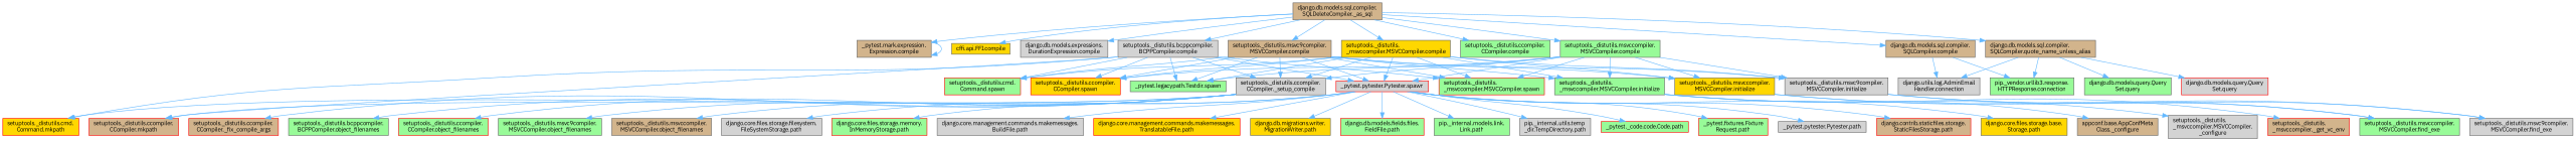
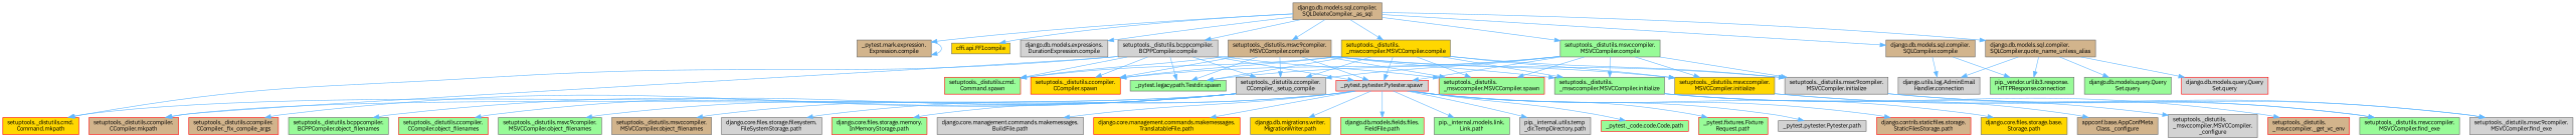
  digraph {
    fontname="IBM Plex Sans"
    rankdir=TB
    node [color=grey40 fillcolor=palegreen fontname="IBM Plex Sans" fontsize=10 shape=box style=filled]
    edge [color=steelblue1 fontname="IBM Plex Sans" fontsize=10 labelfontname=Helvetica labelfontsize=10 style=solid]
    n1 [color=gray40 fillcolor=tan fontcolor=black height=0.2 label="django.db.models.sql.compiler.\lSQLDeleteCompiler._as_sql" width=0.4]
    n2 [fillcolor=tan height=0.2 label="_pytest.mark.expression.\lExpression.compile" width=0.4]
    n3 [fillcolor=gold height=0.2 label="cffi.api.FFI.compile" width=0.4]
    n4 [fillcolor=lightgrey height=0.2 label="django.db.models.expressions.\lDurationExpression.compile" width=0.4]
    n5 [fillcolor=tan height=0.2 label="django.db.models.sql.compiler.\lSQLCompiler.compile" width=0.4]
    n6 [fillcolor=gold height=0.2 label="setuptools._distutils.\l_msvccompiler.MSVCCompiler.compile" width=0.4]
    n7 [fillcolor=lightgrey height=0.2 label="setuptools._distutils.bcppcompiler.\lBCPPCompiler.compile" width=0.4]
-   n8 [height=0.2 label="setuptools._distutils.ccompiler.\lCCompiler.compile" width=0.4]
    n9 [fillcolor=tan height=0.2 label="setuptools._distutils.msvc9compiler.\lMSVCCompiler.compile" width=0.4]
    n10 [height=0.2 label="setuptools._distutils.msvccompiler.\lMSVCCompiler.compile" width=0.4]
    n11 [fillcolor=tan height=0.2 label="django.db.models.sql.compiler.\lSQLCompiler.quote_name_unless_alias" width=0.4]
    n12 [fillcolor=lightgrey height=0.2 label="django.utils.log.AdminEmail\lHandler.connection" width=0.4]
    n13 [height=0.2 label="pip._vendor.urllib3.response.\lHTTPResponse.connection" width=0.4]
    n14 [fillcolor=lightgrey height=0.2 label="setuptools._distutils.ccompiler.\lCCompiler._setup_compile" width=0.4]
    n15 [height=0.2 label="setuptools._distutils.\l_msvccompiler.MSVCCompiler.initialize" width=0.4]
    n16 [fillcolor=lightgrey height=0.2 label="setuptools._distutils.msvc9compiler.\lMSVCCompiler.initialize" width=0.4]
    n17 [fillcolor=gold height=0.2 label="setuptools._distutils.msvccompiler.\lMSVCCompiler.initialize" width=0.4]
    n18 [height=0.2 label="_pytest.legacypath.Testdir.spawn" width=0.4]
    n19 [color=red fillcolor=lightgrey height=0.2 label="_pytest.pytester.Pytester.spawn" width=0.4]
    n20 [color=red height=0.2 label="setuptools._distutils.\l_msvccompiler.MSVCCompiler.spawn" width=0.4]
    n21 [color=red fillcolor=gold height=0.2 label="setuptools._distutils.ccompiler.\lCCompiler.spawn" width=0.4]
    n22 [color=red height=0.2 label="setuptools._distutils.cmd.\lCommand.spawn" width=0.4]
    n23 [color=red fillcolor=tan height=0.2 label="setuptools._distutils.ccompiler.\lCCompiler.mkpath" width=0.4]
    n24 [color=red fillcolor=gold height=0.2 label="setuptools._distutils.cmd.\lCommand.mkpath" width=0.4]
    n25 [color=red fillcolor=lightgrey height=0.2 label="django.db.models.query.Query\lSet.query" width=0.4]
    n26 [height=0.2 label="django.db.models.query.Query\lSet.query" width=0.4]
    n27 [color=red fillcolor=tan height=0.2 label="setuptools._distutils.ccompiler.\lCCompiler._fix_compile_args" width=0.4]
    n28 [height=0.2 label="setuptools._distutils.bcppcompiler.\lBCPPCompiler.object_filenames" width=0.4]
    n29 [color=red height=0.2 label="setuptools._distutils.ccompiler.\lCCompiler.object_filenames" width=0.4]
    n30 [height=0.2 label="setuptools._distutils.msvc9compiler.\lMSVCCompiler.object_filenames" width=0.4]
    n31 [fillcolor=tan height=0.2 label="setuptools._distutils.msvccompiler.\lMSVCCompiler.object_filenames" width=0.4]
    n32 [fillcolor=tan height=0.2 label="appconf.base.AppConfMeta\lClass._configure" width=0.4]
    n33 [fillcolor=lightgrey height=0.2 label="setuptools._distutils.\l_msvccompiler.MSVCCompiler.\l_configure" width=0.4]
    n34 [color=red fillcolor=tan height=0.2 label="setuptools._distutils.\l_msvccompiler._get_vc_env" width=0.4]
    n35 [fillcolor=lightgrey height=0.2 label="setuptools._distutils.msvc9compiler.\lMSVCCompiler.find_exe" width=0.4]
    n36 [height=0.2 label="setuptools._distutils.msvccompiler.\lMSVCCompiler.find_exe" width=0.4]
    n37 [color=red height=0.2 label="_pytest._code.code.Code.path" width=0.4]
    n38 [color=red height=0.2 label="_pytest.fixtures.Fixture\lRequest.path" width=0.4]
    n39 [fillcolor=lightgrey height=0.2 label="_pytest.pytester.Pytester.path" width=0.4]
    n40 [color=red fillcolor=tan height=0.2 label="django.contrib.staticfiles.storage.\lStaticFilesStorage.path" width=0.4]
    n41 [fillcolor=gold height=0.2 label="django.core.files.storage.base.\lStorage.path" width=0.4]
    n42 [fillcolor=lightgrey height=0.2 label="django.core.files.storage.filesystem.\lFileSystemStorage.path" width=0.4]
    n43 [color=red height=0.2 label="django.core.files.storage.memory.\lInMemoryStorage.path" width=0.4]
    n44 [fillcolor=lightgrey height=0.2 label="django.core.management.commands.makemessages.\lBuildFile.path" width=0.4]
    n45 [color=red fillcolor=gold height=0.2 label="django.core.management.commands.makemessages.\lTranslatableFile.path" width=0.4]
    n46 [fillcolor=gold height=0.2 label="django.db.migrations.writer.\lMigrationWriter.path" width=0.4]
    n47 [color=red height=0.2 label="django.db.models.fields.files.\lFieldFile.path" width=0.4]
    n48 [height=0.2 label="pip._internal.models.link.\lLink.path" width=0.4]
    n49 [fillcolor=lightgrey height=0.2 label="pip._internal.utils.temp\l_dir.TempDirectory.path" width=0.4]
    n1 -> n2
    n1 -> n3
    n1 -> n4
    n1 -> n5
    n1 -> n6
    n1 -> n7
-   n1 -> n8
    n1 -> n9
    n1 -> n10
    n1 -> n11
    n2 -> n2
    n5 -> n12
    n5 -> n13
    n6 -> n14
    n6 -> n15
    n6 -> n16
    n6 -> n17
    n6 -> n18
    n6 -> n19
    n6 -> n20
    n6 -> n21
    n6 -> n22
    n7 -> n14
    n7 -> n18
    n7 -> n19
    n7 -> n20
    n7 -> n21
    n7 -> n22
    n7 -> n23
    n7 -> n24
    n9 -> n14
    n9 -> n15
    n9 -> n16
    n9 -> n17
    n9 -> n18
    n9 -> n19
    n9 -> n20
    n9 -> n21
    n9 -> n22
    n10 -> n14
    n10 -> n15
    n10 -> n16
    n10 -> n17
    n10 -> n18
    n10 -> n19
    n10 -> n20
    n10 -> n21
    n11 -> n12
    n11 -> n13
    n11 -> n25
    n11 -> n26
    n14 -> n23
    n14 -> n24
    n14 -> n27
    n14 -> n28
    n14 -> n29
    n14 -> n30
    n14 -> n31
    n15 -> n32
    n15 -> n33
    n15 -> n34
    n16 -> n35
    n16 -> n36
    n17 -> n35
    n17 -> n36
    n19 -> n37
    n19 -> n38
    n19 -> n39
    n19 -> n40
    n19 -> n41
    n19 -> n42
    n19 -> n43
    n19 -> n44
    n19 -> n45
    n19 -> n46
    n19 -> n47
    n19 -> n48
    n19 -> n49
  }
